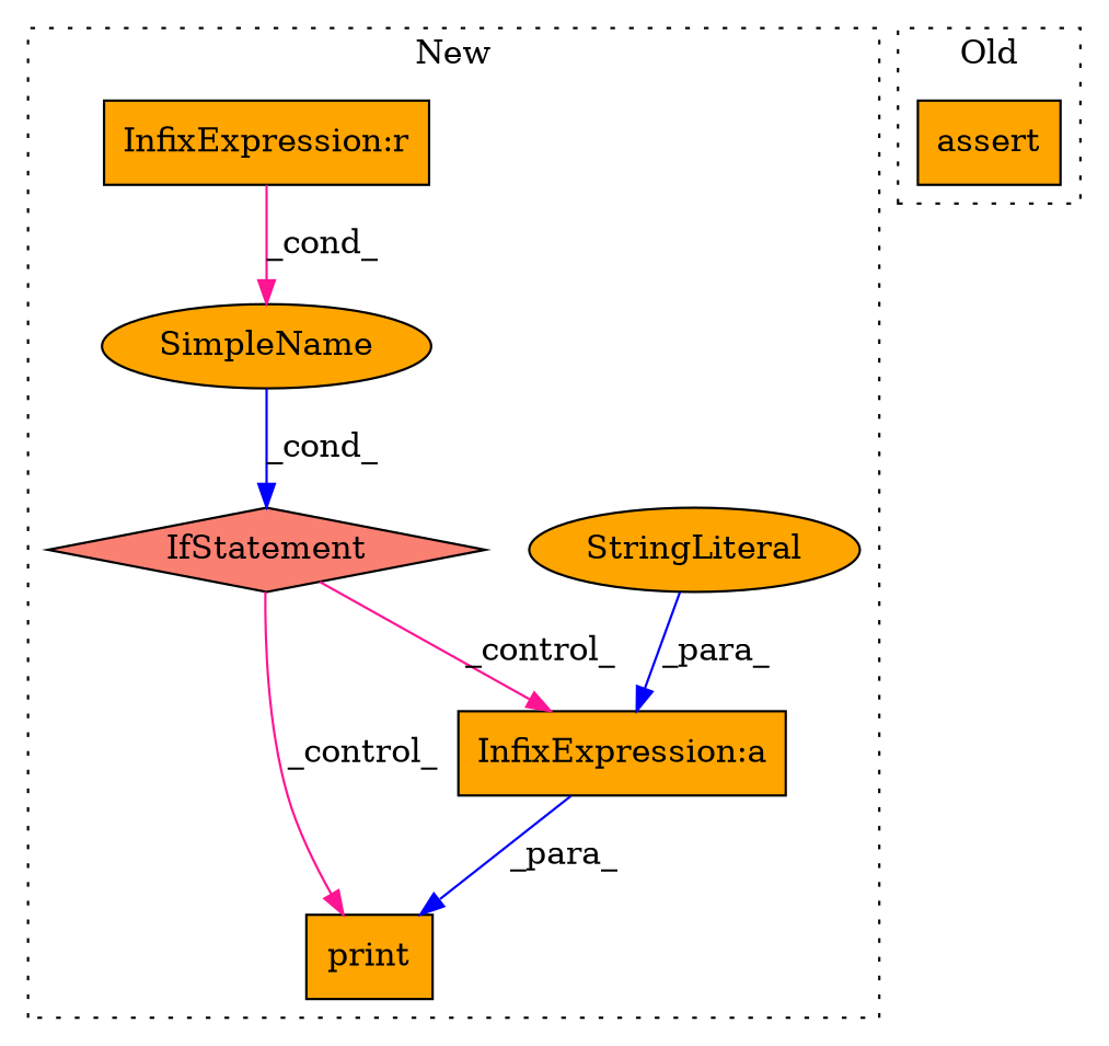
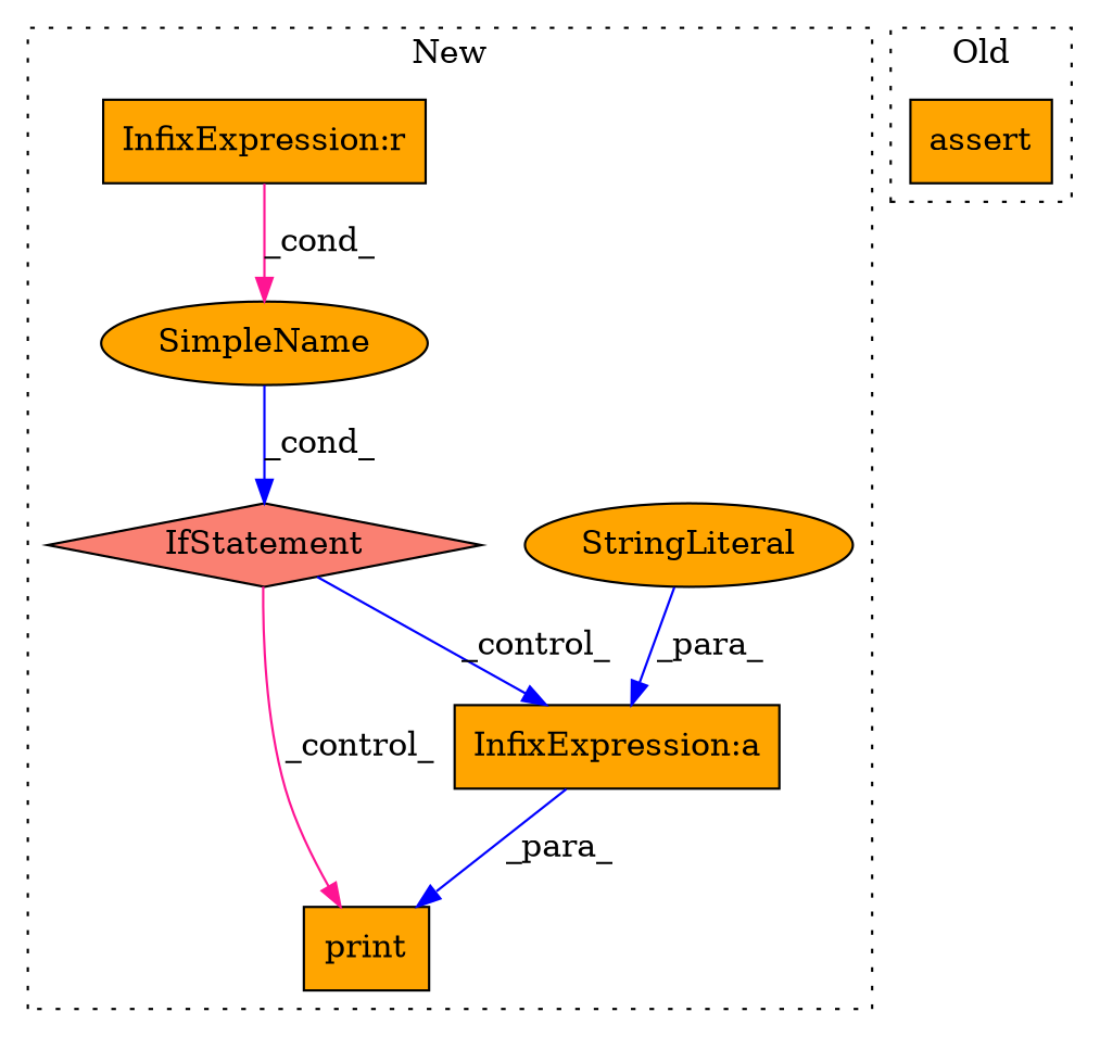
  digraph {
    node [a=32 fillcolor=orange l=3 shape=box style=filled]
    edge [color=blue]
    n1 [l="6,1" label=print s="6709,6902"]
    n2 [a=25 fillcolor=salmon l="4,2" label=IfStatement s="6321,6366" shape=diamond]
    n3 [a=42 label=SimpleName shape=ellipse l=""]
    n4 [a=27 label="InfixExpression:a" s=6865]
    n5 [a=45 l=34 label=StringLiteral s=6868 shape=ellipse]
    n6 [a=27 label="InfixExpression:r" s=6362]
    n7 [l="15,1" label=assert s="6902,6982"]
    subgraph cluster_1 {
      label=New
      style=dotted
      n1
      n2
      n3
      n4
      n5
      n6
    }
    subgraph cluster_2 {
      label=Old
      style=dotted
      n7
    }
    n2 -> n1 [color=deeppink label=_control_]
-   n2 -> n4 [color=deeppink label=_control_]
+   n2 -> n4 [label=_control_]
    n3 -> n2 [label=_cond_]
    n4 -> n1 [label=_para_]
    n5 -> n4 [label=_para_]
    n6 -> n3 [color=deeppink label=_cond_]
  }
